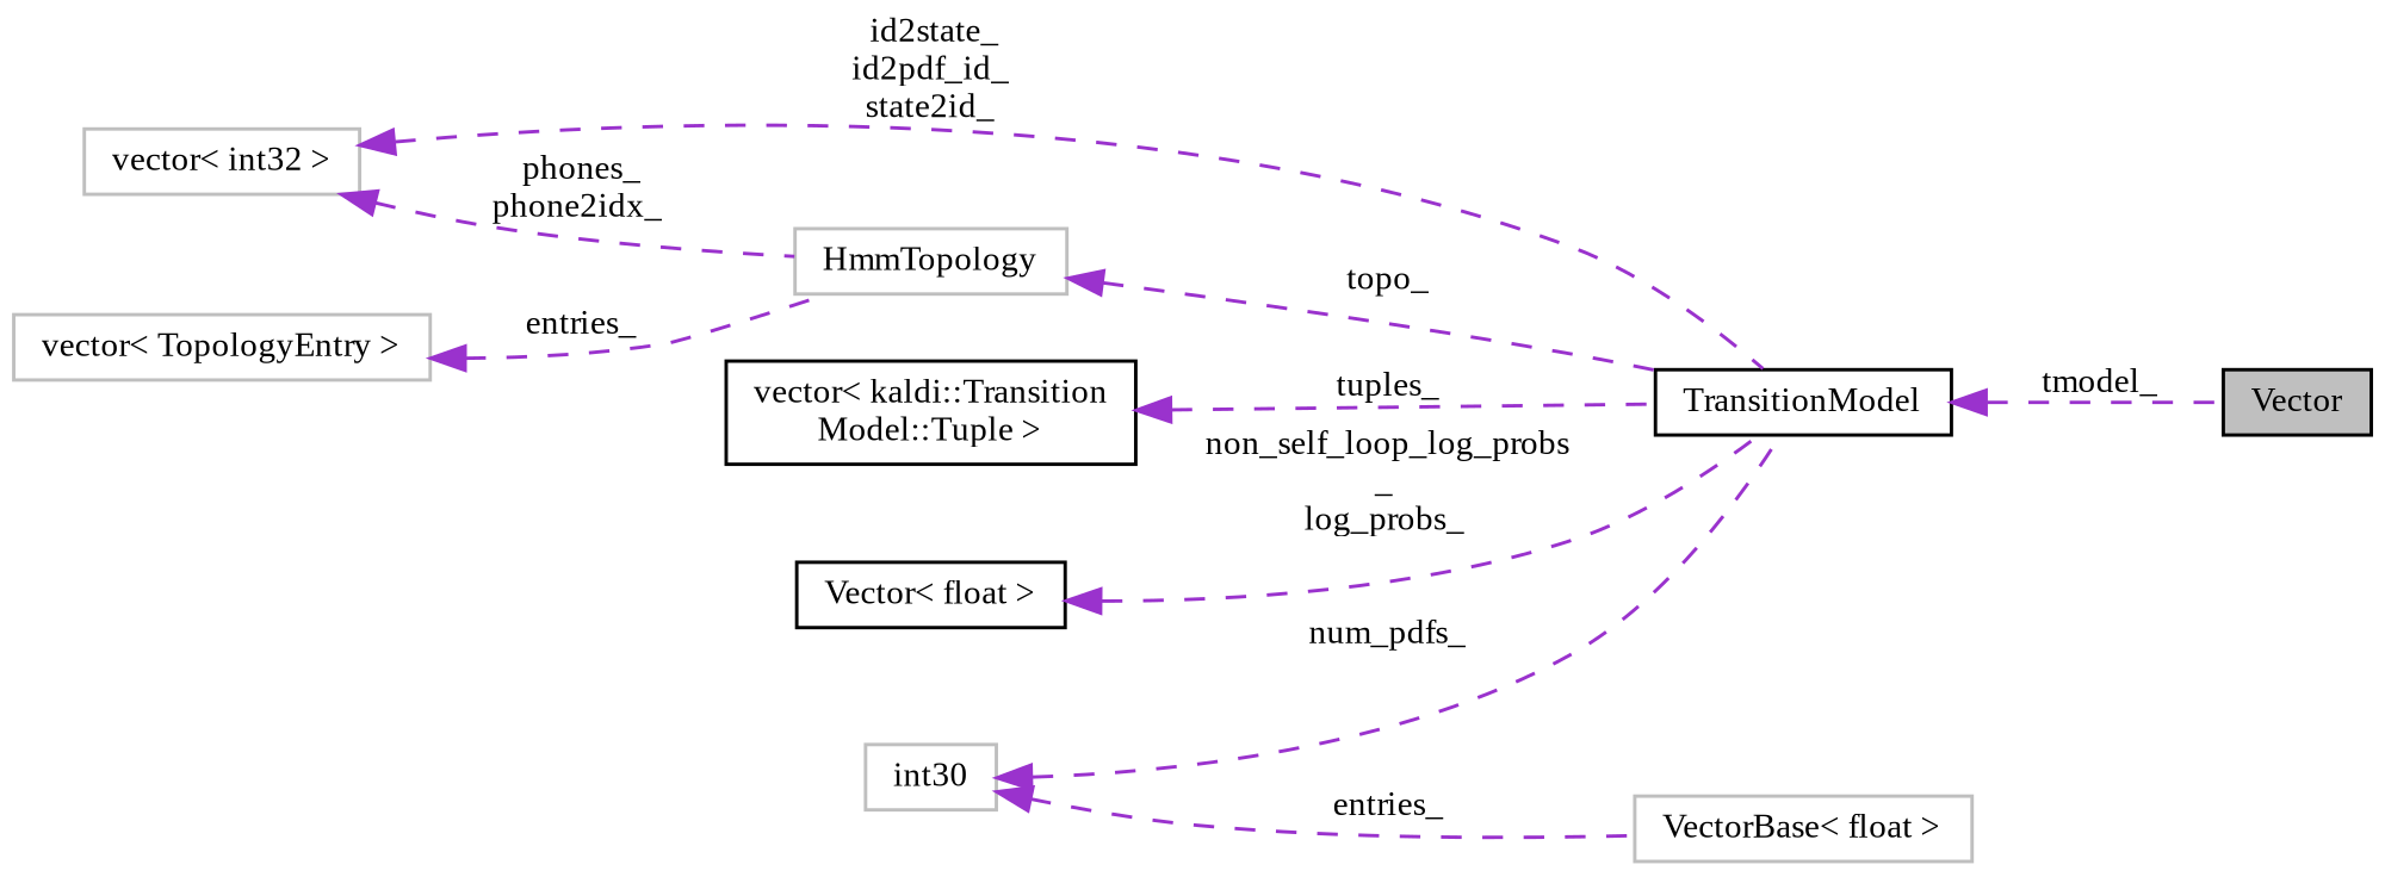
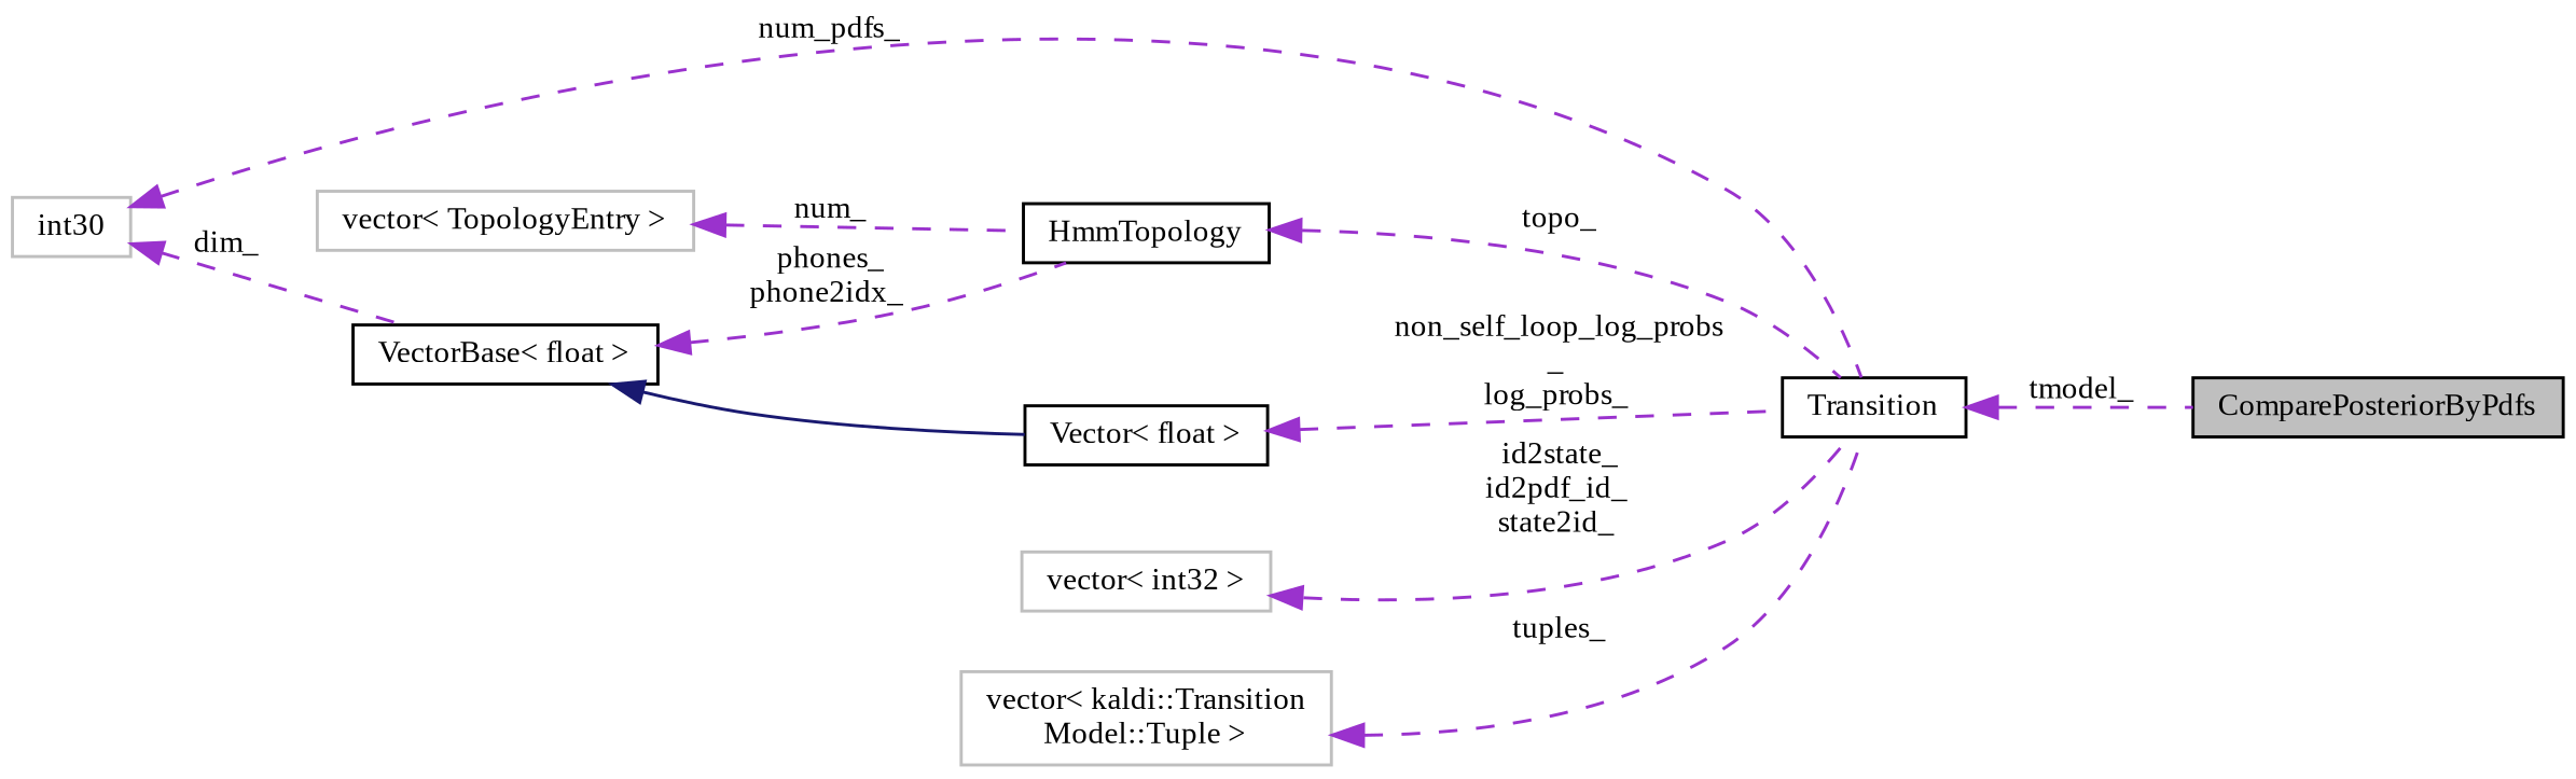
  digraph {
    fontname="Liberation Serif"
    rankdir=LR
    node [color=black fillcolor=white fontname="Liberation Serif" fontsize=10 shape=record style=filled]
    edge [color=darkorchid3 dir=back fontname="Liberation Serif" fontsize=10 labelfontname=Helvetica labelfontsize=10 style=dashed]
-   n1 [fillcolor=grey75 fontcolor=black height=0.2 label=Vector width=0.4]
-   n2 [height=0.2 label=TransitionModel width=0.4]
-   n3 [color=grey75 height=0.2 label=HmmTopology width=0.4]
+   n1 [fillcolor=grey75 fontcolor=black height=0.2 label=ComparePosteriorByPdfs width=0.4]
+   n2 [height=0.2 label=Transition width=0.4]
+   n3 [height=0.2 label=HmmTopology width=0.4]
    n4 [color=grey75 height=0.2 label="vector\< int32 \>" width=0.4]
    n5 [color=grey75 height=0.2 label="vector\< TopologyEntry \>" width=0.4]
-   n6 [height=0.2 label="vector\< kaldi::Transition\lModel::Tuple \>" width=0.4]
+   n6 [color=grey75 height=0.2 label="vector\< kaldi::Transition\lModel::Tuple \>" width=0.4]
    n7 [height=0.2 label="Vector\< float \>" width=0.4]
-   n8 [color=grey75 height=0.2 label="VectorBase\< float \>" width=0.4]
+   n8 [height=0.2 label="VectorBase\< float \>" width=0.4]
    n9 [color=grey75 height=0.2 label=int30 width=0.4]
    n2 -> n1 [label=" tmodel_"]
    n3 -> n2 [label=" topo_"]
    n4 -> n2 [label=" id2state_\nid2pdf_id_\nstate2id_"]
-   n4 -> n3 [label=" phones_\nphone2idx_"]
-   n5 -> n3 [label=" entries_"]
+   n8 -> n3 [label=" phones_\nphone2idx_"]
+   n5 -> n3 [label=" num_"]
    n6 -> n2 [label=" tuples_"]
    n7 -> n2 [label=" non_self_loop_log_probs\l_\nlog_probs_"]
+   n8 -> n7 [color=midnightblue style=solid]
    n9 -> n2 [label=" num_pdfs_"]
-   n9 -> n8 [label=" entries_"]
+   n9 -> n8 [label=" dim_"]
  }
